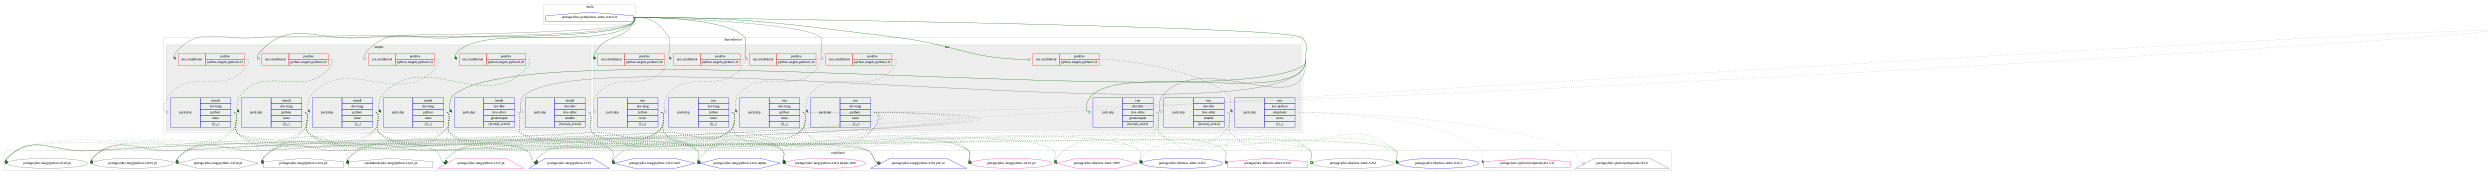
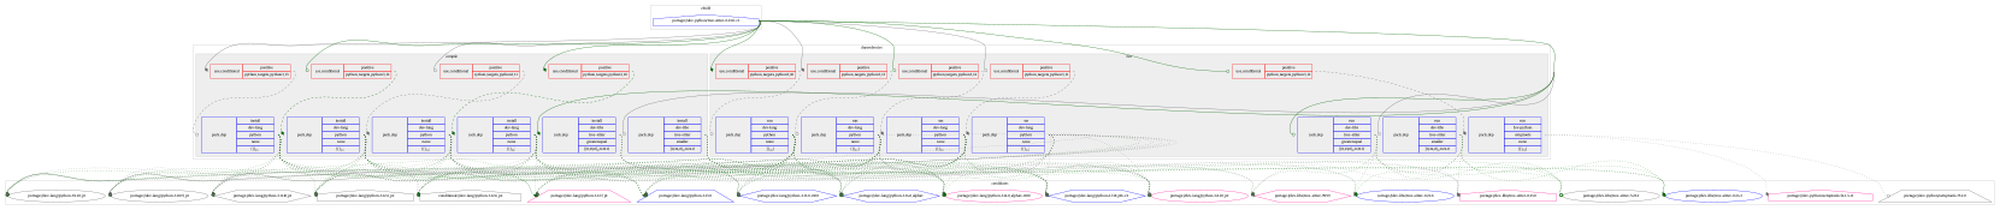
  digraph {
    compound=true
    concentrate=true
    fontname=Merriweather
    fontsize=10
    newrank=true
    rankdir=TB
    ranksep=1.5
    node [color=blue fontname=Merriweather fontsize=10 shape=none]
    edge [arrowhead=odot color=gray40 fontname=Merriweather headport=w style=dotted tailport=e weight=100]
    n1 [label="portage://dev-python/tree-sitter-0.23.0-r1" shape=house width=4]
    n2 [label=<<TABLE BORDER="0" CELLBORDER="1" CELLSPACING="0" CELLPADDING="4" WIDTH="220"><TR><TD ROWSPAN="6" CELLPADDING="30">pack_dep</TD></TR><TR><TD WIDTH="110">install</TD></TR><TR><TD>dev-lang</TD></TR><TR><TD>python</TD></TR><TR><TD>none</TD></TR><TR><TD>[[],,,,]</TD></TR></TABLE>>]
    n3 [color=red label=<<TABLE BORDER="0" CELLBORDER="1" CELLSPACING="0" CELLPADDING="4"><TR><TD ROWSPAN="3" CELLPADDING="10">use_conditional</TD></TR><TR><TD>positive</TD></TR><TR><TD>python_targets_python3_10</TD></TR></TABLE>>]
    n4 [label=<<TABLE BORDER="0" CELLBORDER="1" CELLSPACING="0" CELLPADDING="4" WIDTH="220"><TR><TD ROWSPAN="6" CELLPADDING="30">pack_dep</TD></TR><TR><TD WIDTH="110">install</TD></TR><TR><TD>dev-lang</TD></TR><TR><TD>python</TD></TR><TR><TD>none</TD></TR><TR><TD>[[],,,,]</TD></TR></TABLE>>]
    n5 [color=red label=<<TABLE BORDER="0" CELLBORDER="1" CELLSPACING="0" CELLPADDING="4"><TR><TD ROWSPAN="3" CELLPADDING="10">use_conditional</TD></TR><TR><TD>positive</TD></TR><TR><TD>python_targets_python3_11</TD></TR></TABLE>>]
    n6 [label=<<TABLE BORDER="0" CELLBORDER="1" CELLSPACING="0" CELLPADDING="4" WIDTH="220"><TR><TD ROWSPAN="6" CELLPADDING="30">pack_dep</TD></TR><TR><TD WIDTH="110">install</TD></TR><TR><TD>dev-lang</TD></TR><TR><TD>python</TD></TR><TR><TD>none</TD></TR><TR><TD>[[],,,,]</TD></TR></TABLE>>]
    n7 [color=red label=<<TABLE BORDER="0" CELLBORDER="1" CELLSPACING="0" CELLPADDING="4"><TR><TD ROWSPAN="3" CELLPADDING="10">use_conditional</TD></TR><TR><TD>positive</TD></TR><TR><TD>python_targets_python3_12</TD></TR></TABLE>>]
    n8 [label=<<TABLE BORDER="0" CELLBORDER="1" CELLSPACING="0" CELLPADDING="4" WIDTH="220"><TR><TD ROWSPAN="6" CELLPADDING="30">pack_dep</TD></TR><TR><TD WIDTH="110">install</TD></TR><TR><TD>dev-lang</TD></TR><TR><TD>python</TD></TR><TR><TD>none</TD></TR><TR><TD>[[],,,,]</TD></TR></TABLE>>]
    n9 [color=red label=<<TABLE BORDER="0" CELLBORDER="1" CELLSPACING="0" CELLPADDING="4"><TR><TD ROWSPAN="3" CELLPADDING="10">use_conditional</TD></TR><TR><TD>positive</TD></TR><TR><TD>python_targets_python3_13</TD></TR></TABLE>>]
    n10 [label=<<TABLE BORDER="0" CELLBORDER="1" CELLSPACING="0" CELLPADDING="4" WIDTH="220"><TR><TD ROWSPAN="6" CELLPADDING="30">pack_dep</TD></TR><TR><TD WIDTH="110">install</TD></TR><TR><TD>dev-libs</TD></TR><TR><TD>tree-sitter</TD></TR><TR><TD>greaterequal</TD></TR><TR><TD>[[0,23,0],,,0.23.0]</TD></TR></TABLE>>]
    n11 [label=<<TABLE BORDER="0" CELLBORDER="1" CELLSPACING="0" CELLPADDING="4" WIDTH="220"><TR><TD ROWSPAN="6" CELLPADDING="30">pack_dep</TD></TR><TR><TD WIDTH="110">install</TD></TR><TR><TD>dev-libs</TD></TR><TR><TD>tree-sitter</TD></TR><TR><TD>smaller</TD></TR><TR><TD>[[0,24,0],,,0.24.0]</TD></TR></TABLE>>]
    n12 [label=<<TABLE BORDER="0" CELLBORDER="1" CELLSPACING="0" CELLPADDING="4" WIDTH="220"><TR><TD ROWSPAN="6" CELLPADDING="30">pack_dep</TD></TR><TR><TD WIDTH="110">run</TD></TR><TR><TD>dev-lang</TD></TR><TR><TD>python</TD></TR><TR><TD>none</TD></TR><TR><TD>[[],,,,]</TD></TR></TABLE>>]
    n13 [color=red label=<<TABLE BORDER="0" CELLBORDER="1" CELLSPACING="0" CELLPADDING="4"><TR><TD ROWSPAN="3" CELLPADDING="10">use_conditional</TD></TR><TR><TD>positive</TD></TR><TR><TD>python_targets_python3_10</TD></TR></TABLE>>]
    n14 [label=<<TABLE BORDER="0" CELLBORDER="1" CELLSPACING="0" CELLPADDING="4" WIDTH="220"><TR><TD ROWSPAN="6" CELLPADDING="30">pack_dep</TD></TR><TR><TD WIDTH="110">run</TD></TR><TR><TD>dev-lang</TD></TR><TR><TD>python</TD></TR><TR><TD>none</TD></TR><TR><TD>[[],,,,]</TD></TR></TABLE>>]
    n15 [color=red label=<<TABLE BORDER="0" CELLBORDER="1" CELLSPACING="0" CELLPADDING="4"><TR><TD ROWSPAN="3" CELLPADDING="10">use_conditional</TD></TR><TR><TD>positive</TD></TR><TR><TD>python_targets_python3_11</TD></TR></TABLE>>]
    n16 [label=<<TABLE BORDER="0" CELLBORDER="1" CELLSPACING="0" CELLPADDING="4" WIDTH="220"><TR><TD ROWSPAN="6" CELLPADDING="30">pack_dep</TD></TR><TR><TD WIDTH="110">run</TD></TR><TR><TD>dev-lang</TD></TR><TR><TD>python</TD></TR><TR><TD>none</TD></TR><TR><TD>[[],,,,]</TD></TR></TABLE>>]
    n17 [color=red label=<<TABLE BORDER="0" CELLBORDER="1" CELLSPACING="0" CELLPADDING="4"><TR><TD ROWSPAN="3" CELLPADDING="10">use_conditional</TD></TR><TR><TD>positive</TD></TR><TR><TD>python_targets_python3_12</TD></TR></TABLE>>]
    n18 [label=<<TABLE BORDER="0" CELLBORDER="1" CELLSPACING="0" CELLPADDING="4" WIDTH="220"><TR><TD ROWSPAN="6" CELLPADDING="30">pack_dep</TD></TR><TR><TD WIDTH="110">run</TD></TR><TR><TD>dev-python</TD></TR><TR><TD>setuptools</TD></TR><TR><TD>none</TD></TR><TR><TD>[[],,,,]</TD></TR></TABLE>>]
    n19 [color=red label=<<TABLE BORDER="0" CELLBORDER="1" CELLSPACING="0" CELLPADDING="4"><TR><TD ROWSPAN="3" CELLPADDING="10">use_conditional</TD></TR><TR><TD>positive</TD></TR><TR><TD>python_targets_python3_12</TD></TR></TABLE>>]
    n20 [label=<<TABLE BORDER="0" CELLBORDER="1" CELLSPACING="0" CELLPADDING="4" WIDTH="220"><TR><TD ROWSPAN="6" CELLPADDING="30">pack_dep</TD></TR><TR><TD WIDTH="110">run</TD></TR><TR><TD>dev-lang</TD></TR><TR><TD>python</TD></TR><TR><TD>none</TD></TR><TR><TD>[[],,,,]</TD></TR></TABLE>>]
    n21 [color=red label=<<TABLE BORDER="0" CELLBORDER="1" CELLSPACING="0" CELLPADDING="4"><TR><TD ROWSPAN="3" CELLPADDING="10">use_conditional</TD></TR><TR><TD>positive</TD></TR><TR><TD>python_targets_python3_13</TD></TR></TABLE>>]
    n22 [label=<<TABLE BORDER="0" CELLBORDER="1" CELLSPACING="0" CELLPADDING="4" WIDTH="220"><TR><TD ROWSPAN="6" CELLPADDING="30">pack_dep</TD></TR><TR><TD WIDTH="110">run</TD></TR><TR><TD>dev-libs</TD></TR><TR><TD>tree-sitter</TD></TR><TR><TD>greaterequal</TD></TR><TR><TD>[[0,23,0],,,0.23.0]</TD></TR></TABLE>>]
    n23 [label=<<TABLE BORDER="0" CELLBORDER="1" CELLSPACING="0" CELLPADDING="4" WIDTH="220"><TR><TD ROWSPAN="6" CELLPADDING="30">pack_dep</TD></TR><TR><TD WIDTH="110">run</TD></TR><TR><TD>dev-libs</TD></TR><TR><TD>tree-sitter</TD></TR><TR><TD>smaller</TD></TR><TR><TD>[[0,24,0],,,0.24.0]</TD></TR></TABLE>>]
    n24 [color=deeppink label="portage://dev-lang/python-3.14.0_alpha1-r100" shape=ellipse width=4]
    n25 [label="portage://dev-lang/python-3.14.0_alpha1" shape=hexagon width=4]
    n26 [label="portage://dev-lang/python-3.13.0-r100" shape=hexagon width=4]
    n27 [label="portage://dev-lang/python-3.13.0" shape=trapezium width=4]
    n28 [color=deeppink label="portage://dev-lang/python-3.12.7_p1" shape=trapezium width=4]
    n29 [color=gray40 label="conditional://dev-lang/python-3.12.6_p4" shape=house width=4]
    n30 [color=gray40 label="portage://dev-lang/python-3.12.6_p2" shape=house width=4]
-   n31 [color=gray40 label="portage://dev-lang/python-3.21.10_p1" shape=hexagon width=4]
+   n31 [color=gray40 label="portage://dev-lang/python-3.11.10_p1" shape=hexagon width=4]
    n32 [color=gray40 label="portage://dev-lang/python-3.10.15_p1" shape=ellipse width=4]
    n33 [color=gray40 label="portage://dev-lang/python-3.9.20_p1" shape=ellipse width=4]
    n34 [color=deeppink label="portage://dev-lang/python-3.8.20_p2" shape=ellipse width=4]
-   n35 [label="portage://dev-lang/python-2.7.18_p16-r2" shape=trapezium width=4]
+   n35 [label="portage://dev-lang/python-2.7.18_p16-r2" shape=hexagon width=4]
    n36 [color=deeppink label="portage://dev-libs/tree-sitter-9999" shape=hexagon width=4]
    n37 [label="portage://dev-libs/tree-sitter-0.24.3" shape=ellipse width=4]
    n38 [color=gray40 label="portage://dev-libs/tree-sitter-5.23.2" shape=ellipse width=4]
    n39 [color=deeppink label="portage://dev-libs/tree-sitter-0.23.0" shape=house width=4]
    n40 [label="portage://dev-libs/tree-sitter-0.22.6" shape=ellipse width=4]
    n41 [color=gray40 label="portage://dev-python/setuptools-75.2.0" shape=trapezium width=4]
    n42 [color=deeppink label="portage://dev-python/setuptools-74.1.3-r1" shape=house width=4]
    subgraph cluster_1 {
      color=gray
      label=<<i>ebuild</i>>
      n1
    }
    subgraph cluster_2 {
      color=gray
      label=<<i>dependencies</i>>
      subgraph cluster_3 {
        color=gray
        fillcolor="#eeeeee"
        label=<<i>compile</i>>
        style=filled
        subgraph sub_4 {
          color=gray
          fillcolor="#eeeeee"
          label=<<i>compile</i>>
          style=filled
          n3
          subgraph sub_5 {
            color=gray
            fillcolor="#eeeeee"
            label=<<i>compile</i>>
            style=filled
            n2
          }
        }
        subgraph sub_6 {
          color=gray
          fillcolor="#eeeeee"
          label=<<i>compile</i>>
          style=filled
          n5
          subgraph sub_7 {
            color=gray
            fillcolor="#eeeeee"
            label=<<i>compile</i>>
            style=filled
            n4
          }
        }
        subgraph sub_8 {
          color=gray
          fillcolor="#eeeeee"
          label=<<i>compile</i>>
          style=filled
          n7
          subgraph sub_9 {
            color=gray
            fillcolor="#eeeeee"
            label=<<i>compile</i>>
            style=filled
            n6
          }
        }
        subgraph sub_10 {
          color=gray
          fillcolor="#eeeeee"
          label=<<i>compile</i>>
          style=filled
          n9
          subgraph sub_11 {
            color=gray
            fillcolor="#eeeeee"
            label=<<i>compile</i>>
            style=filled
            n8
          }
        }
        subgraph sub_12 {
          color=gray
          fillcolor="#eeeeee"
          label=<<i>compile</i>>
          style=filled
          n10
        }
        subgraph sub_13 {
          color=gray
          fillcolor="#eeeeee"
          label=<<i>compile</i>>
          style=filled
          n11
        }
      }
      subgraph cluster_14 {
        color=gray
        fillcolor="#eeeeee"
        label=<<i>compile and run</i>>
        style=filled
      }
      subgraph cluster_15 {
        color=gray
        fillcolor="#eeeeee"
        label=<<i>run</i>>
        style=filled
        subgraph sub_16 {
          color=gray
          fillcolor="#eeeeee"
          label=<<i>run</i>>
          style=filled
          n13
          subgraph sub_17 {
            color=gray
            fillcolor="#eeeeee"
            label=<<i>run</i>>
            style=filled
            n12
          }
        }
        subgraph sub_18 {
          color=gray
          fillcolor="#eeeeee"
          label=<<i>run</i>>
          style=filled
          n15
          subgraph sub_19 {
            color=gray
            fillcolor="#eeeeee"
            label=<<i>run</i>>
            style=filled
            n14
          }
        }
        subgraph sub_20 {
          color=gray
          fillcolor="#eeeeee"
          label=<<i>run</i>>
          style=filled
          n17
          subgraph sub_21 {
            color=gray
            fillcolor="#eeeeee"
            label=<<i>run</i>>
            style=filled
            n16
          }
        }
        subgraph sub_22 {
          color=gray
          fillcolor="#eeeeee"
          label=<<i>run</i>>
          style=filled
          n19
          subgraph sub_23 {
            color=gray
            fillcolor="#eeeeee"
            label=<<i>run</i>>
            style=filled
            n18
          }
        }
        subgraph sub_24 {
          color=gray
          fillcolor="#eeeeee"
          label=<<i>run</i>>
          style=filled
          n21
          subgraph sub_25 {
            color=gray
            fillcolor="#eeeeee"
            label=<<i>run</i>>
            style=filled
            n20
          }
        }
        subgraph sub_26 {
          color=gray
          fillcolor="#eeeeee"
          label=<<i>run</i>>
          style=filled
          n22
        }
        subgraph sub_27 {
          color=gray
          fillcolor="#eeeeee"
          label=<<i>run</i>>
          style=filled
          n23
        }
      }
    }
    subgraph cluster_28 {
      color=gray
      label=<<i>candidates</i>>
      rank=same
      subgraph sub_29 {
        color=black
        label=<<i>candidates</i>>
        nodesep=1
        rank=same
        n24
        n25
        n26
        n27
        n28
        n29
        n30
        n31
        n32
        n33
        n34
        n35
      }
      subgraph sub_30 {
        color=black
        label=<<i>candidates</i>>
        nodesep=1
        rank=same
        n24
        n25
        n26
        n27
        n28
        n29
        n30
        n31
        n32
        n33
        n34
        n35
      }
      subgraph sub_31 {
        color=black
        label=<<i>candidates</i>>
        nodesep=1
        rank=same
        n24
        n25
        n26
        n27
        n28
        n29
        n30
        n31
        n32
        n33
        n34
        n35
      }
      subgraph sub_32 {
        color=black
        label=<<i>candidates</i>>
        nodesep=1
        rank=same
        n24
        n25
        n26
        n27
        n28
        n29
        n30
        n31
        n32
        n33
        n34
        n35
      }
      subgraph sub_33 {
        color=black
        label=<<i>candidates</i>>
        nodesep=1
        rank=same
        n36
        n37
        n38
        n39
        n40
      }
      subgraph sub_34 {
        color=black
        label=<<i>candidates</i>>
        nodesep=1
        rank=same
        n24
        n25
        n26
        n27
        n28
        n29
        n30
        n31
        n32
        n33
        n34
        n35
      }
      subgraph sub_35 {
        color=black
        label=<<i>candidates</i>>
        nodesep=1
        rank=same
        n36
        n37
        n38
        n39
        n40
      }
      subgraph sub_36 {
        color=black
        label=<<i>candidates</i>>
        nodesep=1
        rank=same
        n24
        n25
        n26
        n27
        n28
        n29
        n30
        n31
        n32
        n33
        n34
        n35
      }
      subgraph sub_37 {
        color=black
        label=<<i>candidates</i>>
        nodesep=1
        rank=same
        n24
        n25
        n26
        n27
        n28
        n29
        n30
        n31
        n32
        n33
        n34
        n35
      }
      subgraph sub_38 {
        color=black
        label=<<i>candidates</i>>
        nodesep=1
        rank=same
        n41
        n42
      }
      subgraph sub_39 {
        color=black
        label=<<i>candidates</i>>
        nodesep=1
        rank=same
        n24
        n25
        n26
        n27
        n28
        n29
        n30
        n31
        n32
        n33
        n34
        n35
      }
      subgraph sub_40 {
        color=black
        label=<<i>candidates</i>>
        nodesep=1
        rank=same
        n36
        n37
        n38
        n39
        n40
      }
      subgraph sub_41 {
        color=black
        label=<<i>candidates</i>>
        nodesep=1
        rank=same
        n36
        n37
        n38
        n39
        n40
      }
    }
    n1 -> n3 [arrowhead=diamond color=darkgreen style=solid weight=20]
    n1 -> n5 [style=solid weight=20]
    n1 -> n7 [color=darkgreen style=solid weight=20]
    n1 -> n9 [arrowhead=diamond style=solid weight=20]
    n1 -> n10 [arrowhead=diamond color=darkgreen style=solid weight=20]
    n1 -> n11 [style=solid weight=20]
    n1 -> n13 [arrowhead=diamond color=darkgreen style=solid weight=20]
    n1 -> n15 [style=solid weight=20]
    n1 -> n17 [color=darkgreen style=solid weight=20]
    n1 -> n19 [color=darkgreen style=solid weight=20]
    n1 -> n21 [arrowhead=diamond style=solid weight=20]
    n1 -> n22 [color=darkgreen style=solid weight=20]
    n1 -> n23 [style=solid weight=20]
    n2 -> n24 [arrowhead=diamond color=darkgreen]
    n2 -> n25 [color=darkgreen]
    n2 -> n26
    n2 -> n27 [color=darkgreen]
    n2 -> n28
    n2 -> n29
    n2 -> n30 [arrowhead=diamond color=darkgreen]
    n2 -> n31
    n2 -> n32 [arrowhead=diamond]
    n2 -> n33 [color=darkgreen]
    n2 -> n34
    n2 -> n35 [arrowhead=diamond color=darkgreen]
    n3 -> n2 [arrowhead=diamond color=darkgreen style=dashed weight=20]
    n4 -> n24
    n4 -> n25 [color=darkgreen]
    n4 -> n26 [arrowhead=diamond color=darkgreen]
    n4 -> n27 [arrowhead=diamond color=darkgreen]
    n4 -> n28
    n4 -> n29 [arrowhead=diamond]
    n4 -> n30 [arrowhead=diamond color=darkgreen]
    n4 -> n31 [arrowhead=diamond]
    n4 -> n32 [color=darkgreen]
    n4 -> n33
    n4 -> n34
    n4 -> n35
    n5 -> n4 [arrowhead=diamond style=dashed weight=20]
    n6 -> n24
    n6 -> n25 [arrowhead=diamond]
    n6 -> n26 [color=darkgreen]
    n6 -> n27 [arrowhead=diamond color=darkgreen]
    n6 -> n28 [arrowhead=diamond color=darkgreen]
    n6 -> n29
    n6 -> n30 [arrowhead=diamond color=darkgreen]
    n6 -> n31 [arrowhead=diamond]
    n6 -> n32 [arrowhead=diamond color=darkgreen]
    n6 -> n33 [arrowhead=diamond]
    n6 -> n34 [color=darkgreen]
    n6 -> n35 [color=darkgreen]
    n7 -> n6 [arrowhead=diamond color=darkgreen style=dashed weight=20]
    n8 -> n24 [color=darkgreen]
    n8 -> n25
    n8 -> n26 [arrowhead=diamond]
    n8 -> n27 [arrowhead=diamond]
    n8 -> n28 [arrowhead=diamond color=darkgreen]
    n8 -> n29
    n8 -> n30 [color=darkgreen]
    n8 -> n31 [arrowhead=diamond color=darkgreen]
    n8 -> n32
    n8 -> n33 [color=darkgreen]
    n8 -> n34 [color=darkgreen]
    n8 -> n35 [arrowhead=diamond color=darkgreen]
    n9 -> n8 [style=dashed weight=20]
    n10 -> n36
    n10 -> n37 [color=darkgreen]
    n10 -> n38 [color=darkgreen]
    n10 -> n39 [arrowhead=diamond]
    n10 -> n40 [arrowhead=diamond]
    n11 -> n36 [arrowhead=diamond color=darkgreen]
    n11 -> n37 [arrowhead=diamond color=darkgreen]
    n11 -> n38 [color=darkgreen]
    n11 -> n39
    n11 -> n40 [color=darkgreen]
    n12 -> n24 [color=darkgreen]
    n12 -> n25 [color=darkgreen]
    n12 -> n26 [color=darkgreen]
    n12 -> n27 [arrowhead=diamond color=darkgreen]
    n12 -> n28 [arrowhead=diamond color=darkgreen]
    n12 -> n29 [color=darkgreen]
    n12 -> n30
    n12 -> n31
    n12 -> n32 [color=darkgreen]
    n12 -> n33 [color=darkgreen]
    n12 -> n34
    n12 -> n35 [arrowhead=diamond color=darkgreen]
    n13 -> n12 [style=dashed weight=20]
    n14 -> n24 [arrowhead=diamond]
    n14 -> n25 [arrowhead=diamond]
    n14 -> n26
    n14 -> n27 [arrowhead=diamond color=darkgreen]
    n14 -> n28 [arrowhead=diamond]
    n14 -> n29 [arrowhead=diamond color=darkgreen]
    n14 -> n30 [arrowhead=diamond]
    n14 -> n31 [arrowhead=diamond]
    n14 -> n32
    n14 -> n33
    n14 -> n34 [arrowhead=diamond]
    n14 -> n35
    n15 -> n14 [arrowhead=diamond style=dashed weight=20]
    n16 -> n24 [arrowhead=diamond]
    n16 -> n25 [color=darkgreen]
    n16 -> n26 [color=darkgreen]
    n16 -> n27 [arrowhead=diamond]
    n16 -> n28
    n16 -> n29
    n16 -> n30 [arrowhead=diamond color=darkgreen]
    n16 -> n31 [arrowhead=diamond]
    n16 -> n32 [arrowhead=diamond]
    n16 -> n33 [arrowhead=diamond color=darkgreen]
    n16 -> n34 [color=darkgreen]
    n16 -> n35
    n17 -> n16 [arrowhead=diamond style=dashed weight=20]
    n18 -> n41
    n18 -> n42 [arrowhead=diamond]
    n19 -> n18 [arrowhead=diamond style=dashed weight=20]
    n20 -> n24 [arrowhead=diamond color=darkgreen]
    n20 -> n25 [color=darkgreen]
    n20 -> n26 [arrowhead=diamond]
    n20 -> n27 [color=darkgreen]
    n20 -> n28 [color=darkgreen]
    n20 -> n29 [color=darkgreen]
    n20 -> n30 [arrowhead=diamond]
    n20 -> n31 [color=darkgreen]
    n20 -> n32 [arrowhead=diamond]
    n20 -> n33 [arrowhead=diamond]
    n20 -> n34 [arrowhead=diamond]
    n20 -> n35 [arrowhead=diamond]
    n21 -> n20 [style=dashed weight=20]
    n22 -> n36 [arrowhead=diamond color=darkgreen]
    n22 -> n37 [arrowhead=diamond color=darkgreen]
    n22 -> n38 [color=darkgreen]
    n22 -> n39
    n22 -> n40 [arrowhead=diamond]
    n23 -> n36 [arrowhead=diamond]
    n23 -> n37 [color=darkgreen]
    n23 -> n38 [color=darkgreen]
    n23 -> n39
    n23 -> n40 [arrowhead=diamond color=darkgreen]
  }
